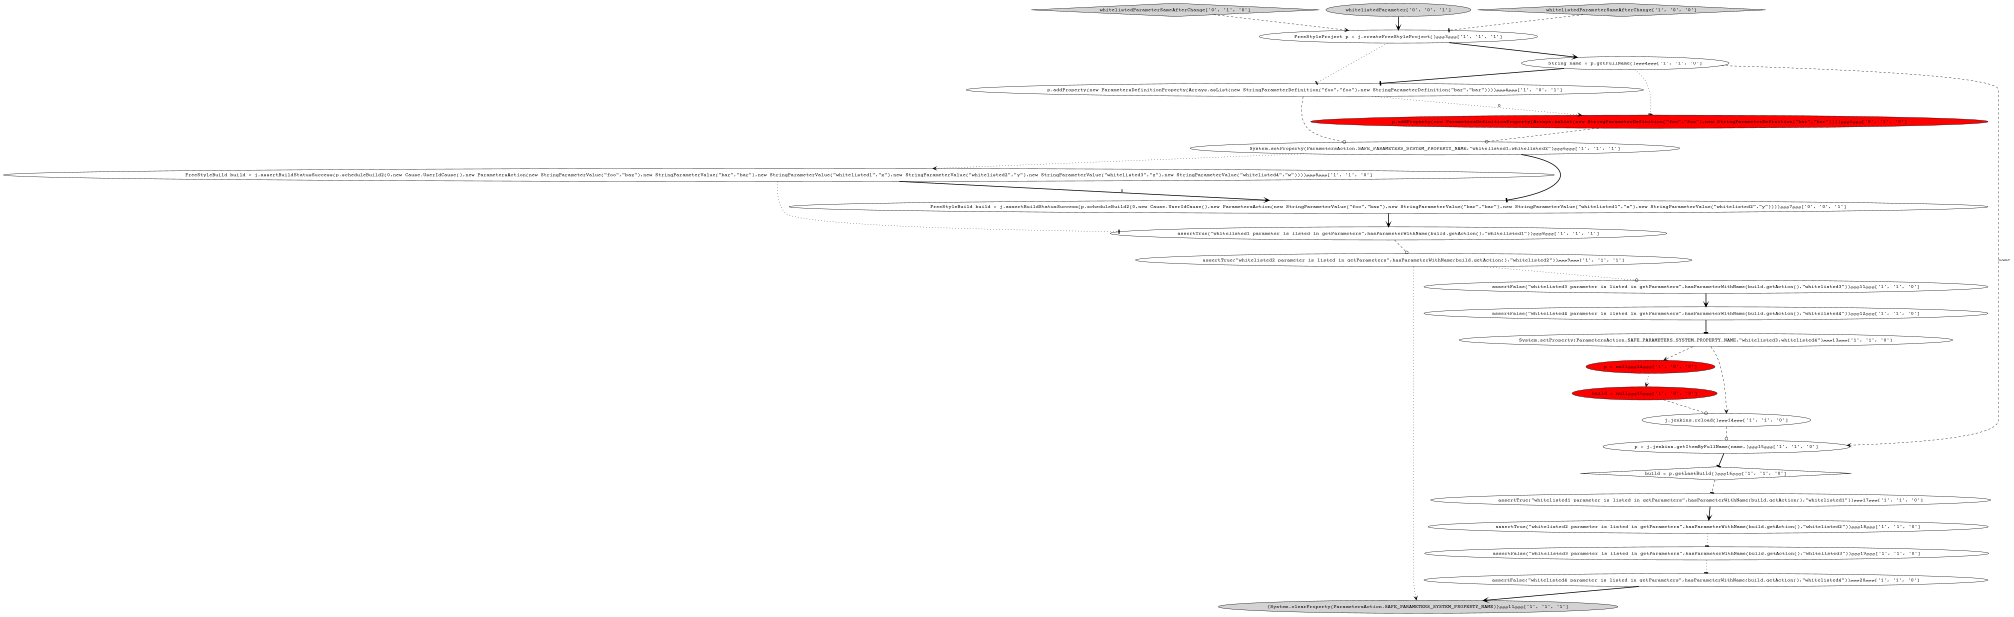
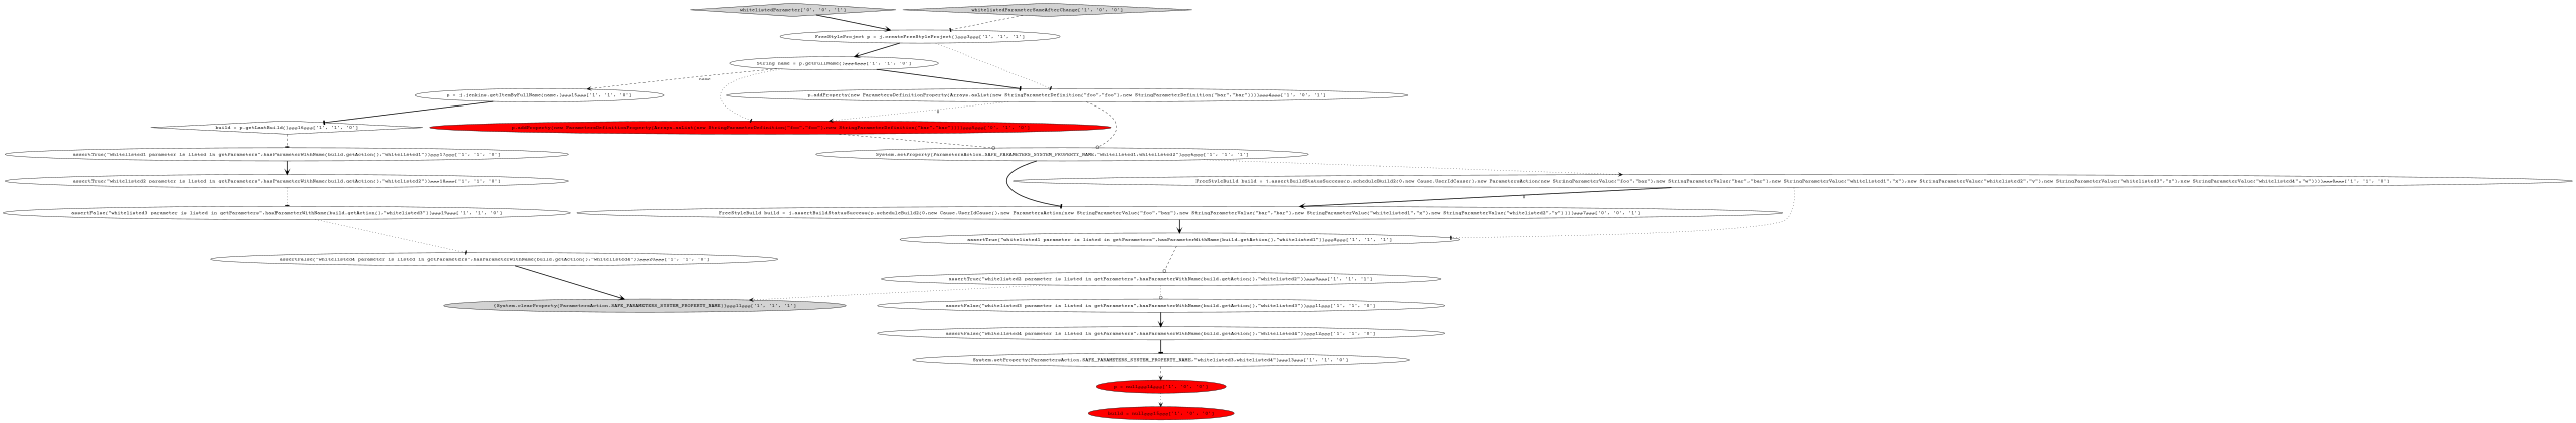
  digraph {
    fontname="Courier Prime"
    node [fillcolor=white fontname="Courier Prime" shape=ellipse style=filled]
    edge [arrowhead=vee fontname="Courier Prime" style=bold]
    n1 [label="assertFalse(\"whitelisted3 parameter is listed in getParameters\",hasParameterWithName(build.getAction(),\"whitelisted3\"))@@@11@@@['1', '1', '0']"]
    n2 [label="assertFalse(\"whitelisted4 parameter is listed in getParameters\",hasParameterWithName(build.getAction(),\"whitelisted4\"))@@@12@@@['1', '1', '0']"]
    n3 [label="System.setProperty(ParametersAction.SAFE_PARAMETERS_SYSTEM_PROPERTY_NAME,\"whitelisted3,whitelisted4\")@@@13@@@['1', '1', '0']"]
-   n4 [fillcolor=lightgray label="whitelistedParameterSameAfterChange['0', '1', '0']" shape=diamond]
    n5 [label="FreeStyleProject p = j.createFreeStyleProject()@@@3@@@['1', '1', '1']"]
    n6 [label="String name = p.getFullName()@@@4@@@['1', '1', '0']"]
    n7 [label="p.addProperty(new ParametersDefinitionProperty(Arrays.asList(new StringParameterDefinition(\"foo\",\"foo\"),new StringParameterDefinition(\"bar\",\"bar\"))))@@@4@@@['1', '0', '1']"]
-   n8 [label="j.jenkins.reload()@@@14@@@['1', '1', '0']"]
    n9 [fillcolor=red label="p = null@@@14@@@['1', '0', '0']"]
    n10 [fillcolor=red label="build = null@@@15@@@['1', '0', '0']"]
    n11 [label="p = j.jenkins.getItemByFullName(name,)@@@15@@@['1', '1', '0']"]
    n12 [label="assertTrue(\"whitelisted2 parameter is listed in getParameters\",hasParameterWithName(build.getAction(),\"whitelisted2\"))@@@9@@@['1', '1', '1']"]
    n13 [fillcolor=lightgray label="{System.clearProperty(ParametersAction.SAFE_PARAMETERS_SYSTEM_PROPERTY_NAME)}@@@11@@@['1', '1', '1']"]
    n14 [label="assertTrue(\"whitelisted2 parameter is listed in getParameters\",hasParameterWithName(build.getAction(),\"whitelisted2\"))@@@18@@@['1', '1', '0']"]
    n15 [label="assertFalse(\"whitelisted3 parameter is listed in getParameters\",hasParameterWithName(build.getAction(),\"whitelisted3\"))@@@19@@@['1', '1', '0']"]
    n16 [label="assertFalse(\"whitelisted4 parameter is listed in getParameters\",hasParameterWithName(build.getAction(),\"whitelisted4\"))@@@20@@@['1', '1', '0']"]
-   n17 [fillcolor=lightgray label="whitelistedParameter['0', '0', '1']"]
+   n17 [fillcolor=lightgray label="whitelistedParameter['0', '0', '1']" shape=diamond]
    n18 [fillcolor=red label="p.addProperty(new ParametersDefinitionProperty(Arrays.asList(new StringParameterDefinition(\"foo\",\"foo\"),new StringParameterDefinition(\"bar\",\"bar\"))))@@@5@@@['0', '1', '0']"]
    n19 [label="System.setProperty(ParametersAction.SAFE_PARAMETERS_SYSTEM_PROPERTY_NAME,\"whitelisted1,whitelisted2\")@@@6@@@['1', '1', '1']"]
    n20 [label="build = p.getLastBuild()@@@16@@@['1', '1', '0']" shape=diamond]
    n21 [label="assertTrue(\"whitelisted1 parameter is listed in getParameters\",hasParameterWithName(build.getAction(),\"whitelisted1\"))@@@8@@@['1', '1', '1']"]
    n22 [label="FreeStyleBuild build = j.assertBuildStatusSuccess(p.scheduleBuild2(0,new Cause.UserIdCause(),new ParametersAction(new StringParameterValue(\"foo\",\"baz\"),new StringParameterValue(\"bar\",\"bar\"),new StringParameterValue(\"whitelisted1\",\"x\"),new StringParameterValue(\"whitelisted2\",\"y\"),new StringParameterValue(\"whitelisted3\",\"z\"),new StringParameterValue(\"whitelisted4\",\"w\"))))@@@8@@@['1', '1', '0']"]
    n23 [label="FreeStyleBuild build = j.assertBuildStatusSuccess(p.scheduleBuild2(0,new Cause.UserIdCause(),new ParametersAction(new StringParameterValue(\"foo\",\"baz\"),new StringParameterValue(\"bar\",\"bar\"),new StringParameterValue(\"whitelisted1\",\"x\"),new StringParameterValue(\"whitelisted2\",\"y\"))))@@@7@@@['0', '0', '1']"]
    n24 [fillcolor=lightgray label="whitelistedParameterSameAfterChange['1', '0', '0']" shape=diamond]
    n25 [label="assertTrue(\"whitelisted1 parameter is listed in getParameters\",hasParameterWithName(build.getAction(),\"whitelisted1\"))@@@17@@@['1', '1', '0']"]
    n1 -> n2
    n2 -> n3 [arrowhead=tee]
-   n3 -> n8 [style=dashed]
    n3 -> n9 [style=dashed]
-   n4 -> n5 [style=dashed]
    n5 -> n6
    n5 -> n7 [arrowhead=tee style=dotted]
    n6 -> n7 [arrowhead=tee]
    n6 -> n11 [label=name style=dashed]
    n6 -> n18 [arrowhead=tee style=dotted]
    n7 -> n18 [label=0 style=dotted]
    n7 -> n19 [arrowhead=odot style=dashed]
-   n8 -> n11 [arrowhead=odot style=dashed]
    n9 -> n10 [style=dotted]
-   n10 -> n8 [arrowhead=odot style=dashed]
    n11 -> n20 [arrowhead=tee]
    n12 -> n1 [arrowhead=odot style=dotted]
    n12 -> n13 [style=dotted]
    n14 -> n15 [arrowhead=tee style=dotted]
    n15 -> n16 [arrowhead=tee style=dotted]
    n16 -> n13
    n17 -> n5
    n18 -> n19 [arrowhead=odot style=dashed]
    n19 -> n22 [style=dotted]
    n19 -> n23 [arrowhead=tee]
    n20 -> n25 [arrowhead=tee style=dashed]
    n21 -> n12 [arrowhead=odot style=dashed]
    n22 -> n21 [arrowhead=tee style=dotted]
    n22 -> n23 [label=0]
    n23 -> n21
    n24 -> n5 [arrowhead=tee style=dashed]
    n25 -> n14
  }
